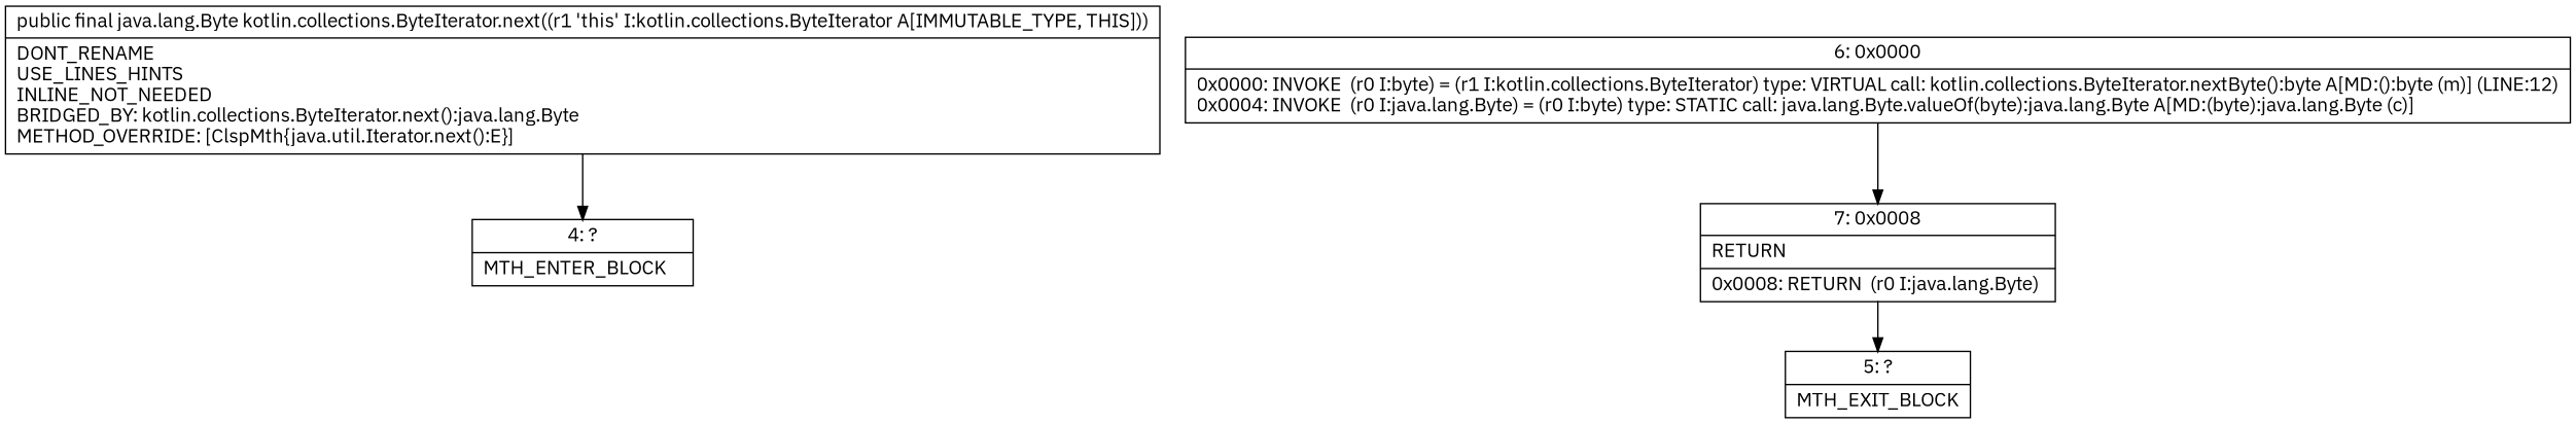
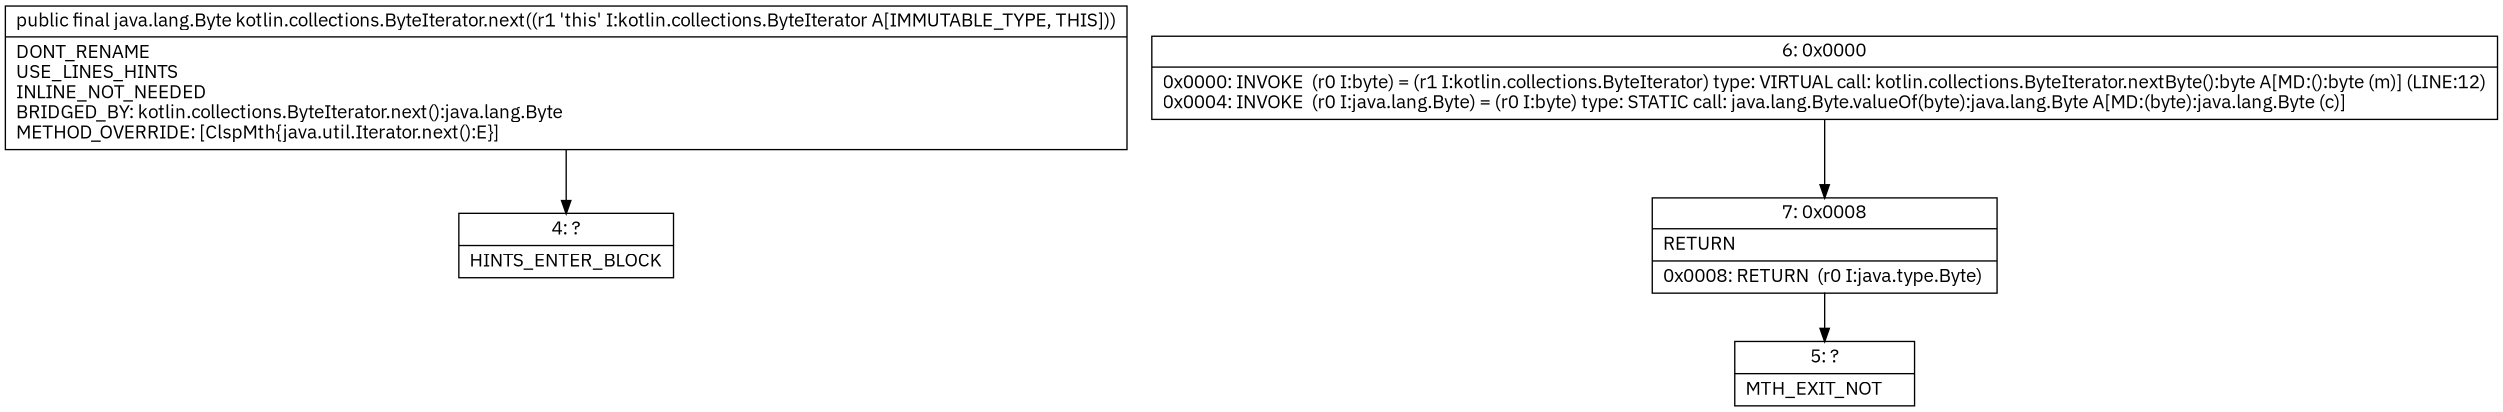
  digraph {
    fontname="IBM Plex Sans"
    node [fontname="IBM Plex Sans" shape=record]
    edge [fontname="IBM Plex Sans"]
-   n1 [label="{4\:\ ?|MTH_ENTER_BLOCK\l}"]
+   n1 [label="{4\:\ ?|HINTS_ENTER_BLOCK\l}"]
    n2 [label="{6\:\ 0x0000|0x0000: INVOKE  (r0 I:byte) = (r1 I:kotlin.collections.ByteIterator) type: VIRTUAL call: kotlin.collections.ByteIterator.nextByte():byte A[MD:():byte (m)] (LINE:12)\l0x0004: INVOKE  (r0 I:java.lang.Byte) = (r0 I:byte) type: STATIC call: java.lang.Byte.valueOf(byte):java.lang.Byte A[MD:(byte):java.lang.Byte (c)]\l}"]
-   n3 [label="{7\:\ 0x0008|RETURN\l|0x0008: RETURN  (r0 I:java.lang.Byte) \l}"]
-   n4 [label="{5\:\ ?|MTH_EXIT_BLOCK\l}"]
+   n3 [label="{7\:\ 0x0008|RETURN\l|0x0008: RETURN  (r0 I:java.type.Byte) \l}"]
+   n4 [label="{5\:\ ?|MTH_EXIT_NOT\l}"]
    n5 [label="{public final java.lang.Byte kotlin.collections.ByteIterator.next((r1 'this' I:kotlin.collections.ByteIterator A[IMMUTABLE_TYPE, THIS]))  | DONT_RENAME\lUSE_LINES_HINTS\lINLINE_NOT_NEEDED\lBRIDGED_BY: kotlin.collections.ByteIterator.next():java.lang.Byte\lMETHOD_OVERRIDE: [ClspMth\{java.util.Iterator.next():E\}]\l}"]
    n2 -> n3
    n3 -> n4
    n5 -> n1
  }
